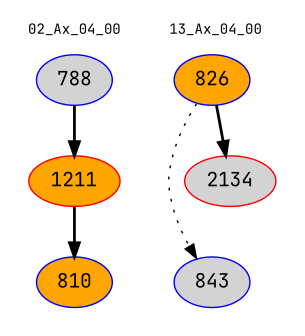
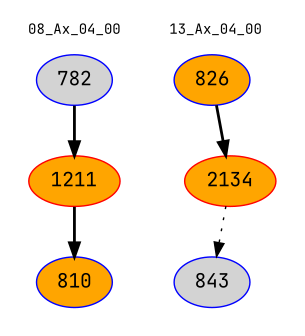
  digraph {
    fontname="JetBrains Mono"
    node [color=blue fillcolor=lightgrey fontname="JetBrains Mono" style=filled]
    edge [color=black fontname="JetBrains Mono" style=bold]
-   n1 [label=788]
+   n1 [label=782]
    n2 [fillcolor=orange label=810]
    n3 [color=red fillcolor=orange label=1211]
    n4 [fillcolor=orange label=826]
    n5 [label=843]
-   n6 [color=red label=2134]
+   n6 [color=red fillcolor=orange label=2134]
    subgraph cluster_1 {
      color=white
      fontsize=10
-     label="02_Ax_04_00"
+     label="08_Ax_04_00"
      n1
      n2
      n3
    }
    subgraph cluster_2 {
      color=white
      fontsize=10
      label="13_Ax_04_00"
      n4
      n5
      n6
    }
    n1 -> n3
    n3 -> n2
-   n4 -> n5 [style=dotted]
+   n6 -> n5 [style=dotted]
    n4 -> n6
  }
